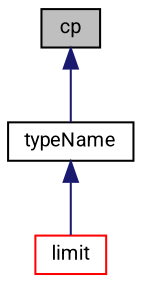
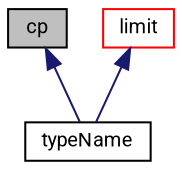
  digraph {
    fontname=Roboto
    rankdir=TB
    node [color=black fontname=Roboto fontsize=10 shape=record]
    edge [color=midnightblue dir=back fontname=Roboto fontsize=10 labelfontname=FreeSans labelfontsize=10 style=solid]
    n1 [fillcolor=grey75 fontcolor=black height=0.2 label=cp style=filled width=0.4]
    n2 [height=0.2 label=typeName width=0.4]
    n3 [color=red height=0.2 label=limit width=0.4]
    n1 -> n2
-   n2 -> n3
+   n3 -> n2
  }
